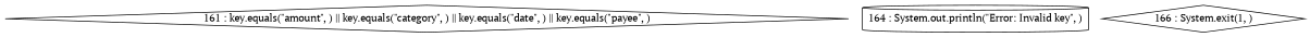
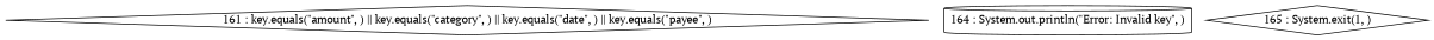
  digraph {
    fontname="PT Serif"
    node [color=black shape=diamond fontname="PT Serif"]
    "161 : key.equals(\"amount\", ) || key.equals(\"category\", ) || key.equals(\"date\", ) || key.equals(\"payee\", )"
    "164 : System.out.println(\"Error: Invalid key\", )" [shape=cylinder]
-   "165 : System.exit(1, )" [label="166 : System.exit(1, )"]
+   "165 : System.exit(1, )"
  }
